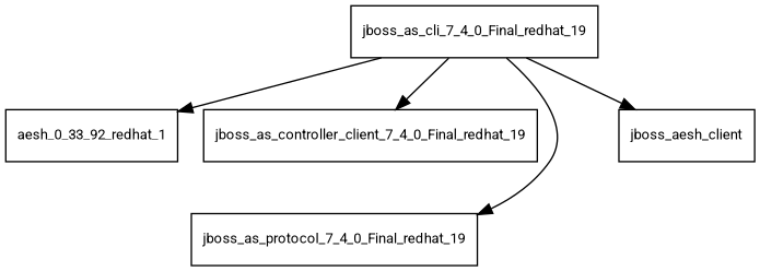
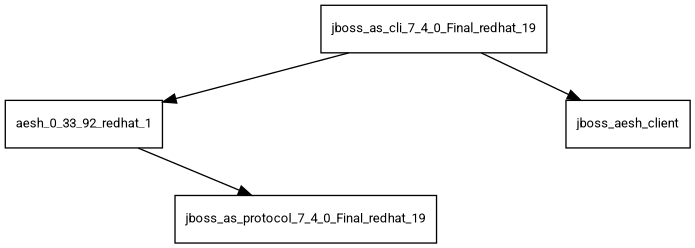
  digraph {
    fontname=Roboto
    node [fontname=Roboto fontsize=10.0 shape=box]
    edge [fontname=Roboto]
    n1 [label=aesh_0_33_92_redhat_1]
    jboss_as_cli_7_4_0_Final_redhat_19
-   jboss_as_controller_client_7_4_0_Final_redhat_19
    jboss_as_protocol_7_4_0_Final_redhat_19
    n5 [label=jboss_aesh_client]
    jboss_as_cli_7_4_0_Final_redhat_19 -> n1
-   jboss_as_cli_7_4_0_Final_redhat_19 -> jboss_as_controller_client_7_4_0_Final_redhat_19
-   jboss_as_cli_7_4_0_Final_redhat_19 -> jboss_as_protocol_7_4_0_Final_redhat_19
+   n1 -> jboss_as_protocol_7_4_0_Final_redhat_19
    jboss_as_cli_7_4_0_Final_redhat_19 -> n5
  }
